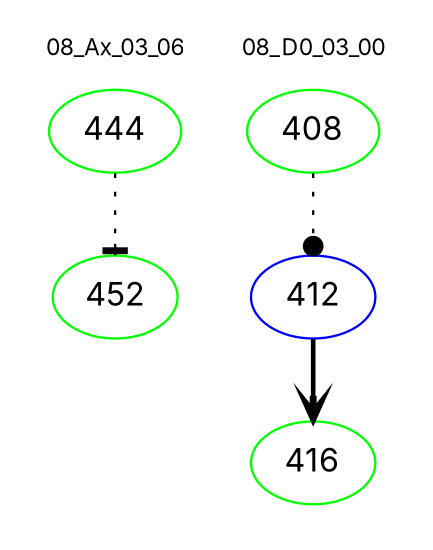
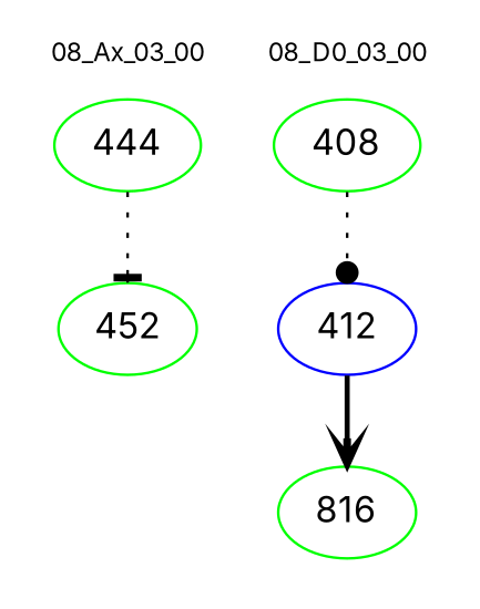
  digraph {
    fontname=Inter
    node [color=green fontname=Inter]
    edge [color=black fontname=Inter style=dotted]
    n1 [label=444]
    n2 [label=452]
    n3 [label=408]
    n4 [color=blue label=412]
-   n5 [label=416]
+   n5 [label=816]
    subgraph cluster_1 {
      color=white
      fontsize=10
-     label="08_Ax_03_06"
+     label="08_Ax_03_00"
      n1
      n2
    }
    subgraph cluster_2 {
      color=white
      fontsize=10
      label="08_D0_03_00"
      n3
      n4
      n5
    }
    n1 -> n2 [arrowhead=tee]
    n3 -> n4 [arrowhead=dot]
    n4 -> n5 [arrowhead=vee style=bold]
  }
